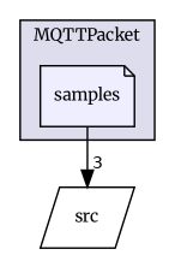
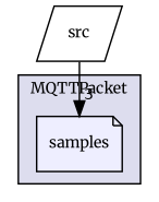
  digraph {
    compound=true
    fontname=Merriweather
    node [fontname=Merriweather fontsize=10]
    n1 [fillcolor="#eeeeff" label=samples pencolor=black shape=note style=filled]
    n2 [label=src shape=parallelogram]
    subgraph cluster_1 {
      bgcolor="#ddddee"
      fontsize=10
      label=MQTTPacket
      pencolor=black
      n1
    }
-   n1 -> n2 [headlabel=3 labeldistance=1.5 labelfontname=Helvetica labelfontsize=10 fontname=Merriweather]
+   n2 -> n1 [headlabel=3 labeldistance=1.5 labelfontname=Helvetica labelfontsize=10 fontname=Merriweather]
  }
